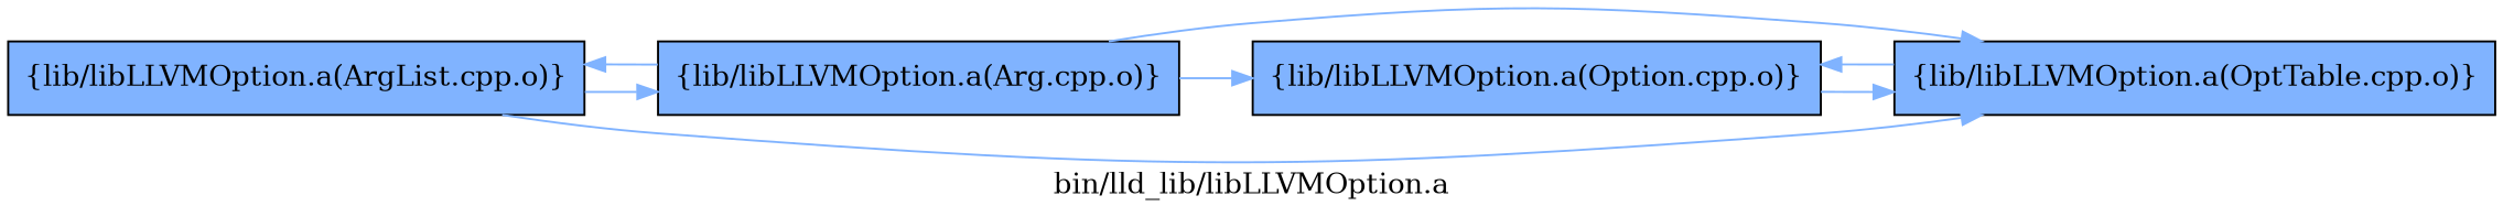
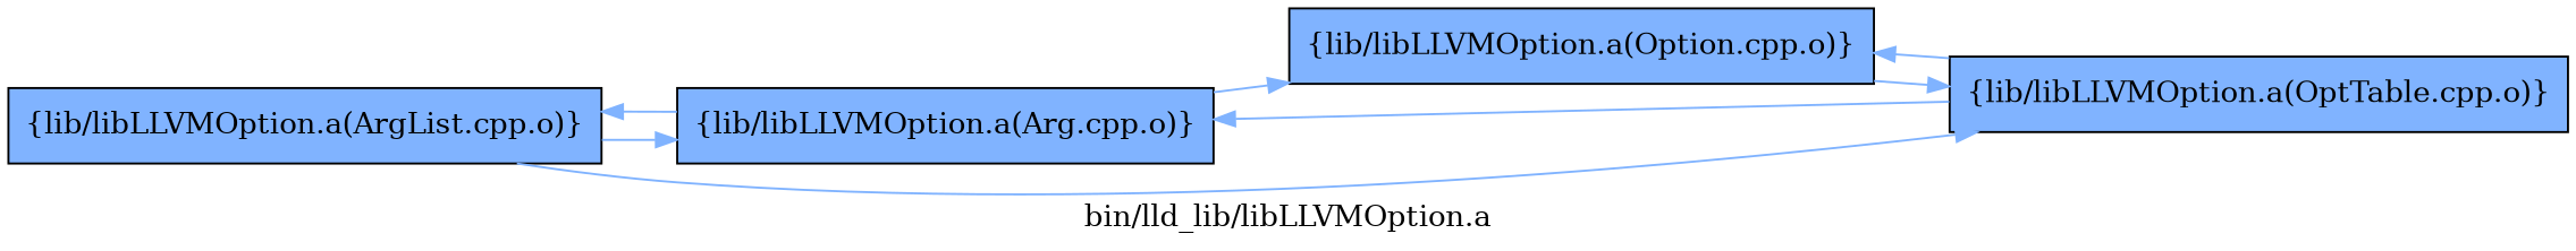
  digraph {
    label="bin/lld_lib/libLLVMOption.a"
    rankdir=LR
    node [fillcolor="0.600000 0.5 1" group=1 shape=box style=filled]
    edge [color="0.600000 0.5 1"]
    n1 [label="{lib/libLLVMOption.a(ArgList.cpp.o)}"]
    n2 [label="{lib/libLLVMOption.a(Arg.cpp.o)}"]
    n3 [label="{lib/libLLVMOption.a(OptTable.cpp.o)}"]
    n4 [label="{lib/libLLVMOption.a(Option.cpp.o)}"]
    subgraph sub_1 {
      rank=same
      n1
    }
    n1 -> n2
    n1 -> n3
    n2 -> n1
    n2 -> n4
-   n2 -> n3
+   n3 -> n2
    n3 -> n4
    n4 -> n3
  }
